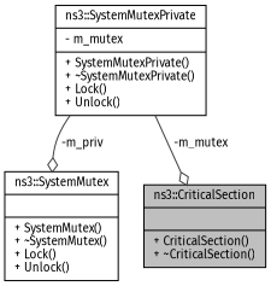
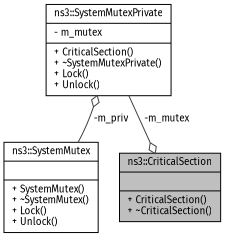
  digraph {
    fontname="Fira Sans"
    node [color=black fillcolor=white fontname="Fira Sans" fontsize=10 shape=record style=filled]
    edge [arrowhead=odiamond color=grey25 fontname="Fira Sans" fontsize=10 labelfontname=Helvetica labelfontsize=10 style=solid]
    n1 [fillcolor=grey75 fontcolor=black height=0.2 label="{ns3::CriticalSection\n||+ CriticalSection()\l+ ~CriticalSection()\l}" width=0.4]
    n2 [height=0.2 label="{ns3::SystemMutex\n||+ SystemMutex()\l+ ~SystemMutex()\l+ Lock()\l+ Unlock()\l}" width=0.4]
-   n3 [height=0.2 label="{ns3::SystemMutexPrivate\n|- m_mutex\l|+ SystemMutexPrivate()\l+ ~SystemMutexPrivate()\l+ Lock()\l+ Unlock()\l}" width=0.4]
+   n3 [height=0.2 label="{ns3::SystemMutexPrivate\n|- m_mutex\l|+ CriticalSection()\l+ ~SystemMutexPrivate()\l+ Lock()\l+ Unlock()\l}" width=0.4]
    n3 -> n1 [label=" -m_mutex"]
-   n3 -> n2 [label=" -m_priv"]
+   n2 -> n3 [label=" -m_priv"]
  }
